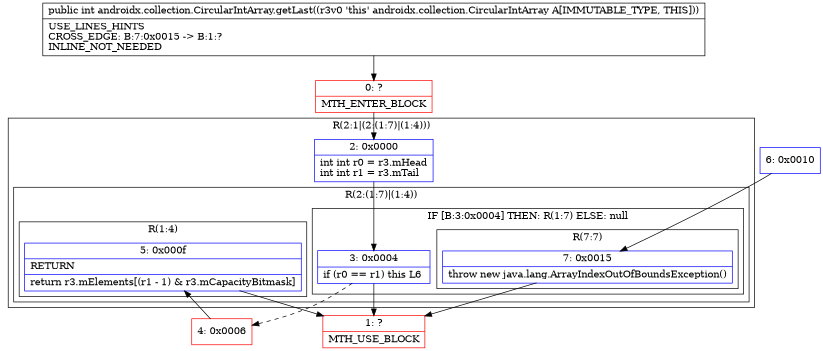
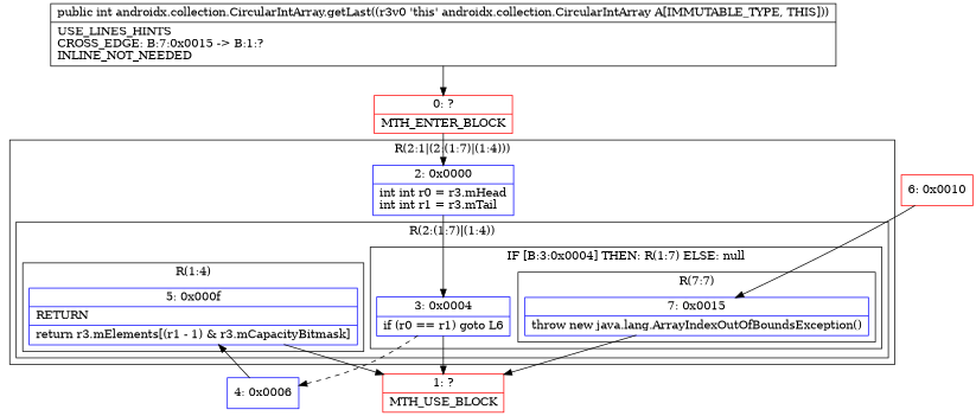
  digraph {
    node [color=blue shape=record]
    n1 [label="{7\:\ 0x0015|throw new java.lang.ArrayIndexOutOfBoundsException()\l}"]
-   n2 [label="{3\:\ 0x0004|if (r0 == r1) this L6\l}"]
+   n2 [label="{3\:\ 0x0004|if (r0 == r1) goto L6\l}"]
    n3 [label="{5\:\ 0x000f|RETURN\l|return r3.mElements[(r1 \- 1) & r3.mCapacityBitmask]\l}"]
    n4 [label="{2\:\ 0x0000|int int r0 = r3.mHead\lint int r1 = r3.mTail\l}"]
    n5 [color=red label="{1\:\ ?|MTH_USE_BLOCK\l}"]
-   n6 [color=red label="{4\:\ 0x0006}"]
-   n7 [label="{6\:\ 0x0010}"]
+   n6 [label="{4\:\ 0x0006}"]
+   n7 [color=red label="{6\:\ 0x0010}"]
    n8 [color=red label="{0\:\ ?|MTH_ENTER_BLOCK\l}"]
    n9 [label="{public int androidx.collection.CircularIntArray.getLast((r3v0 'this' androidx.collection.CircularIntArray A[IMMUTABLE_TYPE, THIS]))  | USE_LINES_HINTS\lCROSS_EDGE: B:7:0x0015 \-\> B:1:?\lINLINE_NOT_NEEDED\l}" color=""]
    subgraph cluster_1 {
      label="R(2:1|(2:(1:7)|(1:4)))"
      n4
      subgraph cluster_2 {
        label="R(2:(1:7)|(1:4))"
        subgraph cluster_3 {
          label="IF [B:3:0x0004] THEN: R(1:7) ELSE: null"
          n2
          subgraph cluster_4 {
            label="R(7:7)"
            n1
          }
        }
        subgraph cluster_5 {
          label="R(1:4)"
          n3
        }
      }
    }
    n1 -> n5
    n2 -> n5
    n2 -> n6 [style=dashed]
    n3 -> n5
    n4 -> n2
    n6 -> n3
    n7 -> n1
    n8 -> n4
    n9 -> n8
  }
